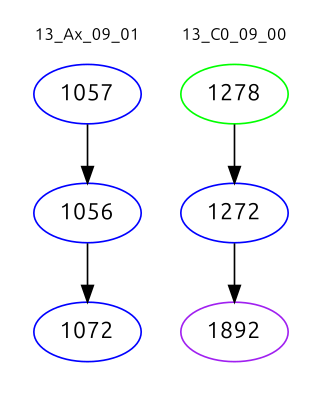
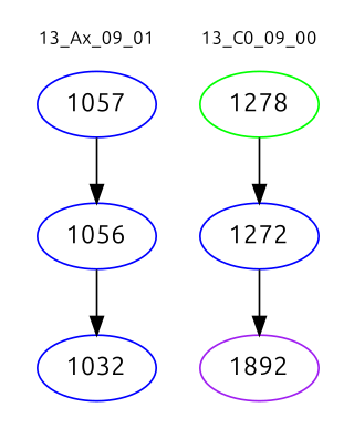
  digraph {
    fontname=Ubuntu
    node [color=blue fontname=Ubuntu]
    edge [color=black fontname=Ubuntu]
    n1 [label=1057]
    n2 [label=1056]
-   n3 [label=1072]
+   n3 [label=1032]
    n4 [color=green label=1278]
    n5 [label=1272]
    n6 [color=purple label=1892]
    subgraph cluster_1 {
      color=white
      fontsize=10
      label="13_Ax_09_01"
      n1
      n2
      n3
    }
    subgraph cluster_2 {
      color=white
      fontsize=10
      label="13_C0_09_00"
      n4
      n5
      n6
    }
    n1 -> n2
    n2 -> n3
    n4 -> n5
    n5 -> n6
  }
